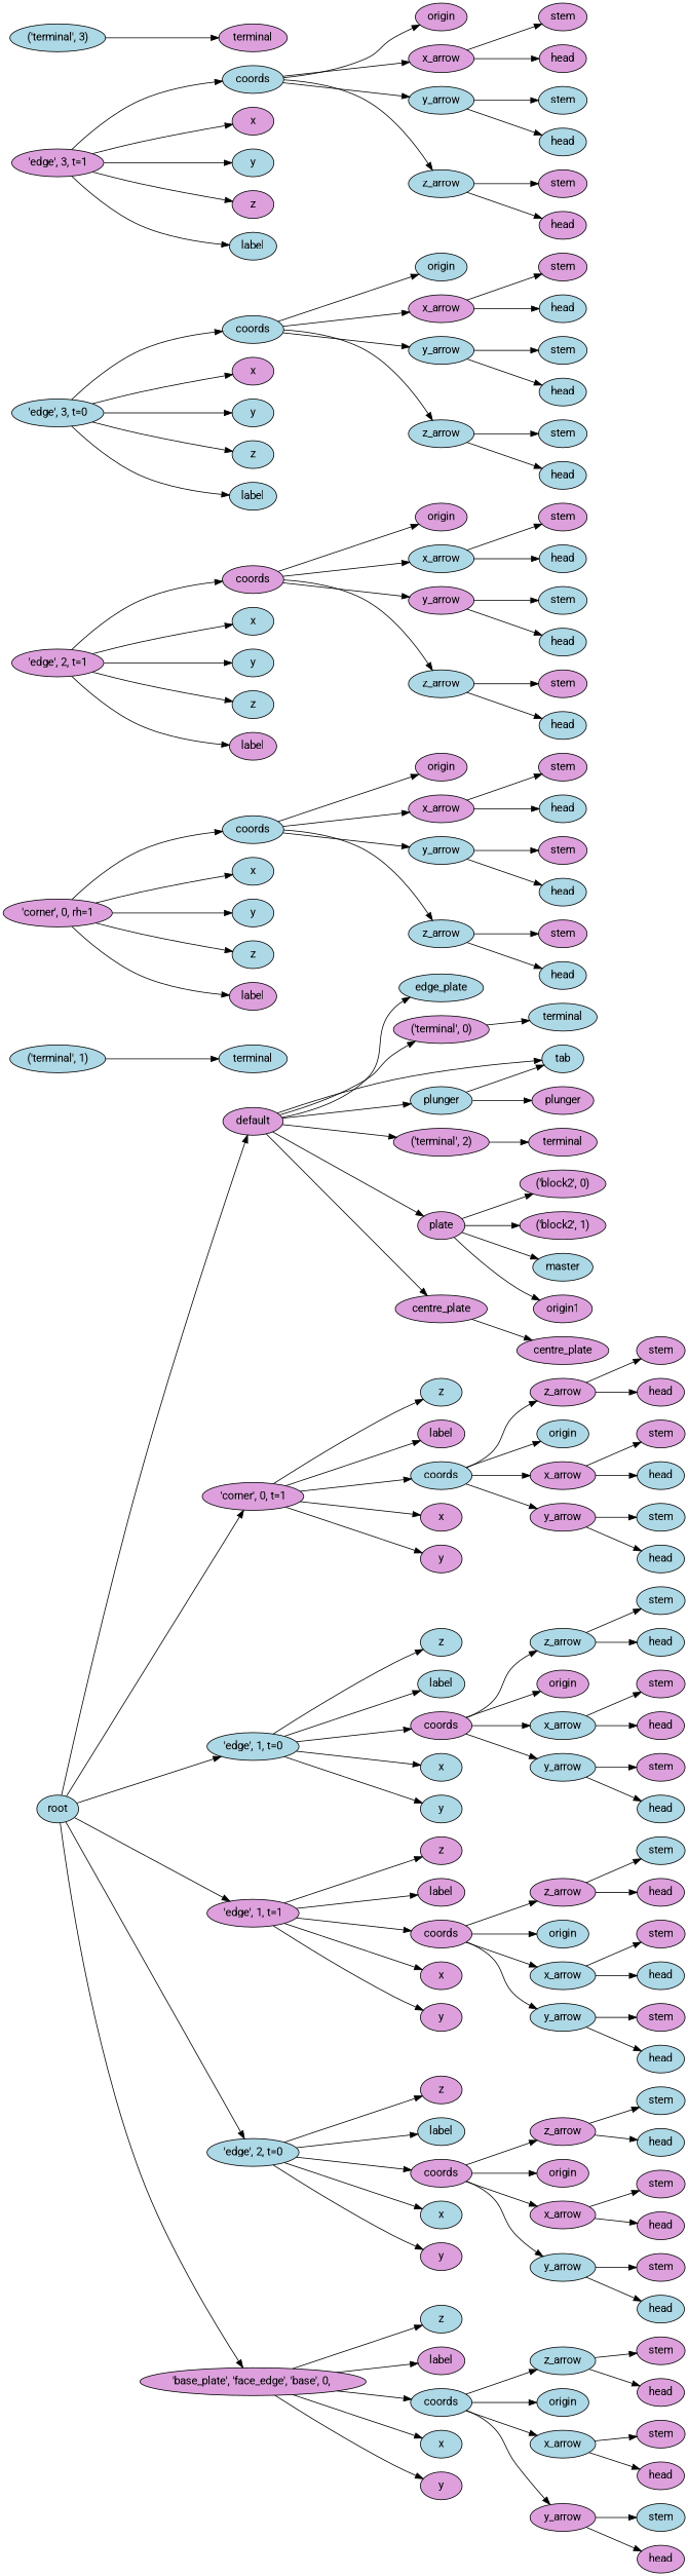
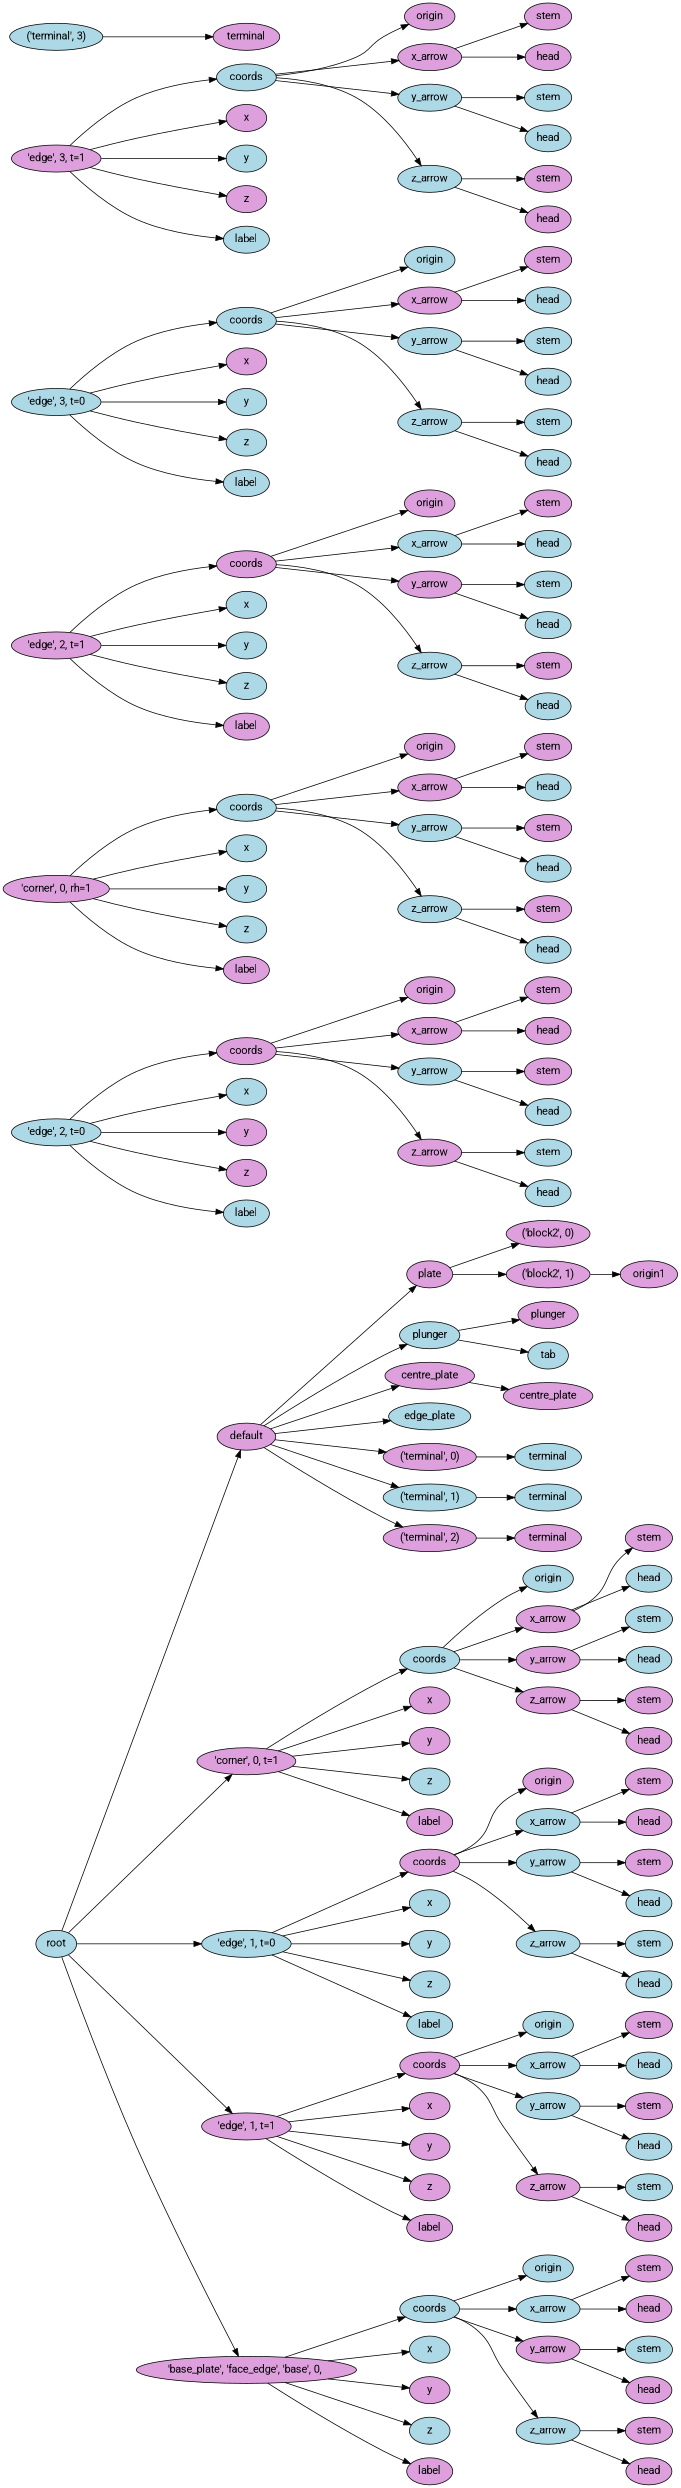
  digraph {
    fontname=Roboto
    rankdir=LR
    node [fillcolor=lightblue fontname=Roboto style=filled]
    edge [fontname=Roboto]
    n1 [label=root]
    n2 [fillcolor=plum label=default]
    n3 [fillcolor=plum label="'corner',\ 0,\ t=1"]
    n4 [label="'edge',\ 1,\ t=0"]
    n5 [fillcolor=plum label="'edge',\ 1,\ t=1"]
    n6 [label="'edge',\ 2,\ t=0"]
    n7 [fillcolor=plum label="'base_plate',\ 'face_edge',\ 'base',\ 0,\ "]
    n8 [fillcolor=plum label=plate]
    n9 [label=plunger]
    n10 [fillcolor=plum label=centre_plate]
    n11 [label=edge_plate]
    n12 [fillcolor=plum label="\('terminal',\ 0\)"]
    n13 [label="\('terminal',\ 1\)"]
    n14 [fillcolor=plum label="\('terminal',\ 2\)"]
    n15 [fillcolor=plum label="'corner',\ 0,\ rh=1"]
    n16 [label=coords]
    n17 [label=x]
    n18 [label=y]
    n19 [label=z]
    n20 [fillcolor=plum label=label]
    n21 [label=coords]
    n22 [fillcolor=plum label=x]
    n23 [fillcolor=plum label=y]
    n24 [label=z]
    n25 [fillcolor=plum label=label]
    n26 [fillcolor=plum label=coords]
    n27 [label=x]
    n28 [label=y]
    n29 [label=z]
    n30 [label=label]
    n31 [fillcolor=plum label=coords]
    n32 [fillcolor=plum label=x]
    n33 [fillcolor=plum label=y]
    n34 [fillcolor=plum label=z]
    n35 [fillcolor=plum label=label]
    n36 [fillcolor=plum label=coords]
    n37 [label=x]
    n38 [fillcolor=plum label=y]
    n39 [fillcolor=plum label=z]
    n40 [label=label]
    n41 [fillcolor=plum label="'edge',\ 2,\ t=1"]
    n42 [fillcolor=plum label=coords]
    n43 [label=x]
    n44 [label=y]
    n45 [label=z]
    n46 [fillcolor=plum label=label]
    n47 [label="'edge',\ 3,\ t=0"]
    n48 [label=coords]
    n49 [fillcolor=plum label=x]
    n50 [label=y]
    n51 [label=z]
    n52 [label=label]
    n53 [fillcolor=plum label="'edge',\ 3,\ t=1"]
    n54 [label=coords]
    n55 [fillcolor=plum label=x]
    n56 [label=y]
    n57 [fillcolor=plum label=z]
    n58 [label=label]
    n59 [label=coords]
    n60 [label=x]
    n61 [fillcolor=plum label=y]
    n62 [label=z]
    n63 [fillcolor=plum label=label]
-   n64 [label=master]
    n65 [fillcolor=plum label=origin1]
    n66 [fillcolor=plum label="\('block2',\ 0\)"]
    n67 [fillcolor=plum label="\('block2',\ 1\)"]
    n68 [fillcolor=plum label=plunger]
    n69 [label=tab]
    n70 [fillcolor=plum label=centre_plate]
    n71 [label=terminal]
    n72 [label=terminal]
    n73 [fillcolor=plum label=terminal]
    n74 [label="\('terminal',\ 3\)"]
    n75 [fillcolor=plum label=terminal]
    n76 [fillcolor=plum label=origin]
    n77 [fillcolor=plum label=x_arrow]
    n78 [label=y_arrow]
    n79 [label=z_arrow]
    n80 [fillcolor=plum label=stem]
    n81 [label=head]
    n82 [fillcolor=plum label=stem]
    n83 [label=head]
    n84 [fillcolor=plum label=stem]
    n85 [label=head]
    n86 [label=origin]
    n87 [fillcolor=plum label=x_arrow]
    n88 [fillcolor=plum label=y_arrow]
    n89 [fillcolor=plum label=z_arrow]
    n90 [fillcolor=plum label=stem]
    n91 [label=head]
    n92 [label=stem]
    n93 [label=head]
    n94 [fillcolor=plum label=stem]
    n95 [fillcolor=plum label=head]
    n96 [fillcolor=plum label=origin]
    n97 [label=x_arrow]
    n98 [label=y_arrow]
    n99 [label=z_arrow]
    n100 [fillcolor=plum label=stem]
    n101 [fillcolor=plum label=head]
    n102 [fillcolor=plum label=stem]
    n103 [label=head]
    n104 [label=stem]
    n105 [label=head]
    n106 [label=origin]
    n107 [label=x_arrow]
    n108 [label=y_arrow]
    n109 [fillcolor=plum label=z_arrow]
    n110 [fillcolor=plum label=stem]
    n111 [label=head]
    n112 [fillcolor=plum label=stem]
    n113 [label=head]
    n114 [label=stem]
    n115 [fillcolor=plum label=head]
    n116 [fillcolor=plum label=origin]
    n117 [fillcolor=plum label=x_arrow]
    n118 [label=y_arrow]
    n119 [fillcolor=plum label=z_arrow]
    n120 [fillcolor=plum label=stem]
    n121 [fillcolor=plum label=head]
    n122 [fillcolor=plum label=stem]
    n123 [label=head]
    n124 [label=stem]
    n125 [label=head]
    n126 [fillcolor=plum label=origin]
    n127 [label=x_arrow]
    n128 [fillcolor=plum label=y_arrow]
    n129 [label=z_arrow]
    n130 [fillcolor=plum label=stem]
    n131 [label=head]
    n132 [label=stem]
    n133 [label=head]
    n134 [fillcolor=plum label=stem]
    n135 [label=head]
    n136 [label=origin]
    n137 [fillcolor=plum label=x_arrow]
    n138 [label=y_arrow]
    n139 [label=z_arrow]
    n140 [fillcolor=plum label=stem]
    n141 [label=head]
    n142 [label=stem]
    n143 [label=head]
    n144 [label=stem]
    n145 [label=head]
    n146 [fillcolor=plum label=origin]
    n147 [fillcolor=plum label=x_arrow]
    n148 [label=y_arrow]
    n149 [label=z_arrow]
    n150 [fillcolor=plum label=stem]
    n151 [fillcolor=plum label=head]
    n152 [label=stem]
    n153 [label=head]
    n154 [fillcolor=plum label=stem]
    n155 [fillcolor=plum label=head]
    n156 [label=origin]
    n157 [label=x_arrow]
    n158 [fillcolor=plum label=y_arrow]
    n159 [label=z_arrow]
    n160 [fillcolor=plum label=stem]
    n161 [fillcolor=plum label=head]
    n162 [label=stem]
    n163 [fillcolor=plum label=head]
    n164 [fillcolor=plum label=stem]
    n165 [fillcolor=plum label=head]
    n1 -> n2
    n1 -> n3
    n1 -> n4
    n1 -> n5
-   n1 -> n6
    n1 -> n7
    n2 -> n8
    n2 -> n9
    n2 -> n10
    n2 -> n11
    n2 -> n12
-   n2 -> n69
+   n2 -> n13
    n2 -> n14
    n3 -> n21
    n3 -> n22
    n3 -> n23
    n3 -> n24
    n3 -> n25
    n4 -> n26
    n4 -> n27
    n4 -> n28
    n4 -> n29
    n4 -> n30
    n5 -> n31
    n5 -> n32
    n5 -> n33
    n5 -> n34
    n5 -> n35
    n6 -> n36
    n6 -> n37
    n6 -> n38
    n6 -> n39
    n6 -> n40
    n7 -> n59
    n7 -> n60
    n7 -> n61
    n7 -> n62
    n7 -> n63
-   n8 -> n64
-   n8 -> n65
+   n67 -> n65
    n8 -> n66
    n8 -> n67
    n9 -> n68
    n9 -> n69
    n10 -> n70
    n12 -> n71
    n13 -> n72
    n14 -> n73
    n15 -> n16
    n15 -> n17
    n15 -> n18
    n15 -> n19
    n15 -> n20
    n16 -> n76
    n16 -> n77
    n16 -> n78
    n16 -> n79
    n21 -> n86
    n21 -> n87
    n21 -> n88
    n21 -> n89
    n26 -> n96
    n26 -> n97
    n26 -> n98
    n26 -> n99
    n31 -> n106
    n31 -> n107
    n31 -> n108
    n31 -> n109
    n36 -> n116
    n36 -> n117
    n36 -> n118
    n36 -> n119
    n41 -> n42
    n41 -> n43
    n41 -> n44
    n41 -> n45
    n41 -> n46
    n42 -> n126
    n42 -> n127
    n42 -> n128
    n42 -> n129
    n47 -> n48
    n47 -> n49
    n47 -> n50
    n47 -> n51
    n47 -> n52
    n48 -> n136
    n48 -> n137
    n48 -> n138
    n48 -> n139
    n53 -> n54
    n53 -> n55
    n53 -> n56
    n53 -> n57
    n53 -> n58
    n54 -> n146
    n54 -> n147
    n54 -> n148
    n54 -> n149
    n59 -> n156
    n59 -> n157
    n59 -> n158
    n59 -> n159
    n74 -> n75
    n77 -> n80
    n77 -> n81
    n78 -> n82
    n78 -> n83
    n79 -> n84
    n79 -> n85
    n87 -> n90
    n87 -> n91
    n88 -> n92
    n88 -> n93
    n89 -> n94
    n89 -> n95
    n97 -> n100
    n97 -> n101
    n98 -> n102
    n98 -> n103
    n99 -> n104
    n99 -> n105
    n107 -> n110
    n107 -> n111
    n108 -> n112
    n108 -> n113
    n109 -> n114
    n109 -> n115
    n117 -> n120
    n117 -> n121
    n118 -> n122
    n118 -> n123
    n119 -> n124
    n119 -> n125
    n127 -> n130
    n127 -> n131
    n128 -> n132
    n128 -> n133
    n129 -> n134
    n129 -> n135
    n137 -> n140
    n137 -> n141
    n138 -> n142
    n138 -> n143
    n139 -> n144
    n139 -> n145
    n147 -> n150
    n147 -> n151
    n148 -> n152
    n148 -> n153
    n149 -> n154
    n149 -> n155
    n157 -> n160
    n157 -> n161
    n158 -> n162
    n158 -> n163
    n159 -> n164
    n159 -> n165
  }
